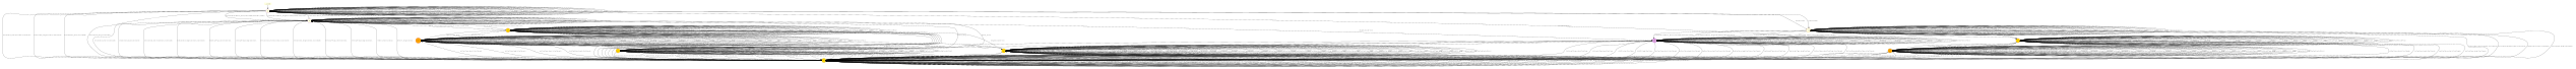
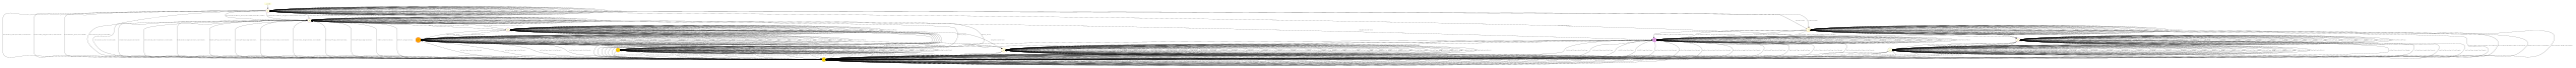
  digraph {
    fontname="IBM Plex Sans"
    node [color=purple fillcolor=lightyellow fontname="IBM Plex Sans" shape=circle style=filled]
    edge [arrowhead=vee fontname="IBM Plex Sans"]
    n1 [label=s0]
    n2 [color=gray40 fillcolor=gold label=s1]
    n3 [label=s2]
-   n4 [fillcolor=gold label=s4]
+   n4 [label=s4]
    n5 [color=darkorange label=s7]
    n6 [fillcolor=gold label=s3]
    n7 [fillcolor=plum label=s5]
-   n8 [fillcolor=gold label=s8]
-   n9 [color=gray40 fillcolor=orange label=s9]
-   n10 [color=darkorange fillcolor=gold label=s6]
+   n8 [label=s8]
+   n9 [color=gray40 label=s9]
+   n10 [color=darkorange label=s6]
    n11 [fillcolor=orange label=s10]
    __start0 [color=darkorange height=0 shape=none width=0]
    n1 -> n1 [arrowhead=box label="initNoFr_short/ "]
    n1 -> n1 [arrowhead=odot label="initNoFr_long/ "]
    n1 -> n1 [arrowhead=odot label="initUnxpFrType_short/ "]
    n1 -> n1 [arrowhead=box label="initUnxpFrType_long/ "]
    n1 -> n1 [label="hndPing_short/ "]
    n1 -> n1 [arrowhead=odot label="hndPing_long/ "]
    n1 -> n1 [arrowhead=box label="hndFin_short/ "]
    n1 -> n1 [arrowhead=box label="hndFin_long/ "]
    n1 -> n1 [arrowhead=odot label="hndNoFr_short/ "]
    n1 -> n1 [label="hndNoFr_long/ "]
    n1 -> n1 [label="hndUnxpFrType_short/ "]
    n1 -> n1 [label="hndUnxpFrType_long/ "]
    n1 -> n1 [label="VldNewConID_short/ "]
    n1 -> n1 [label="VldNewConID_long/ "]
    n1 -> n1 [label="InvldNewConID_short/ "]
    n1 -> n1 [arrowhead=odot label="InvldNewConID_long/ "]
    n1 -> n1 [label="0rttPing_short/ "]
    n1 -> n1 [arrowhead=odot label="0rttPing_long/ "]
    n1 -> n1 [arrowhead=box label="0rttConClose_short/ "]
    n1 -> n1 [label="0rttConClose_long/ "]
    n1 -> n1 [arrowhead=box label="0rttFin_short/ "]
    n1 -> n1 [arrowhead=box label="0rttFin_long/ "]
    n1 -> n1 [arrowhead=odot label="0rttNoFr_short/ "]
    n1 -> n1 [label="0rttNoFr_long/ "]
    n1 -> n1 [arrowhead=box label="0rttUnxpFrType_short/ "]
    n1 -> n1 [arrowhead=box label="0rttUnxpFrType_long/ "]
    n1 -> n1 [arrowhead=odot label="0rttACK_short/ "]
    n1 -> n1 [arrowhead=box label="0rttACK_long/ "]
    n1 -> n1 [arrowhead=odot label="[ChgDestConID-Ori]/ "]
    n1 -> n2 [arrowhead=odot label="initConClose_short/ConClose,<ConClosed> "]
    n1 -> n2 [arrowhead=odot label="initConClose_long/ConClose,<ConClosed> "]
    n1 -> n2 [label="hndConClose_short/<ConClosed> "]
    n1 -> n2 [arrowhead=odot label="hndConClose_long/<ConClosed> "]
    n1 -> n3 [arrowhead=odot label="initCltHello-vldACK_short/initSvrHello,hndEncExt,hndFin, "]
    n1 -> n3 [arrowhead=box label="initCltHello-vldACK_long/initSvrHello,hndEncExt,hndFin, "]
    n1 -> n3 [label="initCltHello-invldACK_short/initSvrHello,hndEncExt,hndFin, "]
    n1 -> n3 [arrowhead=box label="initCltHello-invldACK_long/initSvrHello,hndEncExt,hndFin, "]
    n1 -> n4 [arrowhead=odot label="[RmPadFrmInitPkts]/ "]
    n1 -> n5 [arrowhead=odot label="initPing_short/ "]
    n1 -> n5 [label="initPing_long/ "]
    n2 -> n2 [arrowhead=odot label="initPing_short/<ConClosed> "]
    n2 -> n2 [label="initPing_long/<ConClosed> "]
    n2 -> n2 [label="initConClose_short/<ConClosed> "]
    n2 -> n2 [arrowhead=odot label="initConClose_long/<ConClosed> "]
    n2 -> n2 [arrowhead=odot label="initCltHello-vldACK_short/<ConClosed> "]
    n2 -> n2 [arrowhead=odot label="initCltHello-vldACK_long/<ConClosed> "]
    n2 -> n2 [arrowhead=odot label="initCltHello-invldACK_short/<ConClosed> "]
    n2 -> n2 [label="initCltHello-invldACK_long/<ConClosed> "]
    n2 -> n2 [arrowhead=odot label="initNoFr_short/<ConClosed> "]
    n2 -> n2 [arrowhead=odot label="initNoFr_long/<ConClosed> "]
    n2 -> n2 [arrowhead=box label="initUnxpFrType_short/<ConClosed> "]
    n2 -> n2 [arrowhead=odot label="initUnxpFrType_long/<ConClosed> "]
    n2 -> n2 [label="hndPing_short/<ConClosed> "]
    n2 -> n2 [arrowhead=odot label="hndPing_long/<ConClosed> "]
    n2 -> n2 [label="hndFin_short/<ConClosed> "]
    n2 -> n2 [arrowhead=odot label="hndFin_long/<ConClosed> "]
    n2 -> n2 [arrowhead=box label="hndConClose_short/<ConClosed> "]
    n2 -> n2 [label="hndConClose_long/<ConClosed> "]
    n2 -> n2 [arrowhead=odot label="hndNoFr_short/<ConClosed> "]
    n2 -> n2 [label="hndNoFr_long/<ConClosed> "]
    n2 -> n2 [label="hndUnxpFrType_short/<ConClosed> "]
    n2 -> n2 [label="hndUnxpFrType_long/<ConClosed> "]
    n2 -> n2 [arrowhead=box label="VldNewConID_short/<ConClosed> "]
    n2 -> n2 [arrowhead=box label="VldNewConID_long/<ConClosed> "]
    n2 -> n2 [label="InvldNewConID_short/<ConClosed> "]
    n2 -> n2 [arrowhead=odot label="InvldNewConID_long/<ConClosed> "]
    n2 -> n2 [label="0rttPing_short/<ConClosed> "]
    n2 -> n2 [arrowhead=box label="0rttPing_long/<ConClosed> "]
    n2 -> n2 [arrowhead=box label="0rttConClose_short/<ConClosed> "]
    n2 -> n2 [arrowhead=odot label="0rttConClose_long/<ConClosed> "]
    n2 -> n2 [label="0rttFin_short/<ConClosed> "]
    n2 -> n2 [arrowhead=box label="0rttFin_long/<ConClosed> "]
    n2 -> n2 [arrowhead=odot label="0rttNoFr_short/<ConClosed> "]
    n2 -> n2 [arrowhead=box label="0rttNoFr_long/<ConClosed> "]
    n2 -> n2 [label="0rttUnxpFrType_short/<ConClosed> "]
    n2 -> n2 [arrowhead=odot label="0rttUnxpFrType_long/<ConClosed> "]
    n2 -> n2 [label="0rttACK_short/<ConClosed> "]
    n2 -> n2 [arrowhead=odot label="0rttACK_long/<ConClosed> "]
    n2 -> n2 [label="[ChgDestConID-Ori]/<ConClosed> "]
    n2 -> n2 [arrowhead=odot label="[RmPadFrmInitPkts]/<ConClosed> "]
    n3 -> n2 [arrowhead=odot label="initConClose_short/<ConClosed> "]
    n3 -> n2 [label="initConClose_long/<ConClosed> "]
    n3 -> n2 [arrowhead=box label="hndConClose_short/ConClose,<ConClosed> "]
    n3 -> n2 [label="hndConClose_long/ConClose,<ConClosed> "]
    n3 -> n2 [arrowhead=odot label="hndUnxpFrType_short/ConClose, "]
    n3 -> n2 [label="hndUnxpFrType_long/ConClose, "]
    n3 -> n2 [label="0rttConClose_short/ConClose,<ConClosed> "]
    n3 -> n2 [label="0rttConClose_long/ConClose,<ConClosed> "]
    n3 -> n2 [label="0rttUnxpFrType_short/ConClose, "]
    n3 -> n2 [label="0rttUnxpFrType_long/ConClose, "]
    n3 -> n2 [label="0rttACK_short/ConClose, "]
    n3 -> n2 [arrowhead=box label="0rttACK_long/ConClose, "]
    n3 -> n3 [arrowhead=odot label="initPing_short/ "]
    n3 -> n3 [label="initPing_long/ "]
    n3 -> n3 [arrowhead=box label="initCltHello-vldACK_short/ "]
    n3 -> n3 [label="initCltHello-vldACK_long/ "]
    n3 -> n3 [arrowhead=odot label="initCltHello-invldACK_short/ "]
    n3 -> n3 [arrowhead=box label="initCltHello-invldACK_long/ "]
    n3 -> n3 [arrowhead=odot label="initNoFr_short/ "]
    n3 -> n3 [arrowhead=box label="initNoFr_long/ "]
    n3 -> n3 [arrowhead=box label="initUnxpFrType_short/ "]
    n3 -> n3 [label="initUnxpFrType_long/ "]
    n3 -> n3 [label="hndPing_short/ "]
    n3 -> n3 [arrowhead=box label="hndPing_long/ "]
    n3 -> n3 [arrowhead=box label="hndNoFr_short/ "]
    n3 -> n3 [arrowhead=odot label="hndNoFr_long/ "]
    n3 -> n3 [arrowhead=odot label="VldNewConID_short/ "]
    n3 -> n3 [label="VldNewConID_long/ "]
    n3 -> n3 [arrowhead=odot label="InvldNewConID_short/ "]
    n3 -> n3 [label="InvldNewConID_long/ "]
    n3 -> n3 [arrowhead=box label="0rttPing_short/ "]
    n3 -> n3 [arrowhead=box label="0rttPing_long/ "]
    n3 -> n3 [label="0rttNoFr_short/ "]
    n3 -> n3 [label="0rttNoFr_long/ "]
    n3 -> n3 [arrowhead=box label="[RmPadFrmInitPkts]/ "]
    n3 -> n6 [arrowhead=odot label="0rttFin_short/ "]
    n3 -> n6 [label="0rttFin_long/ "]
    n3 -> n7 [arrowhead=box label="[ChgDestConID-Ori]/ "]
    n3 -> n8 [arrowhead=odot label="hndFin_short/HndshkDone,VldNewConID,,NewSessionTicket "]
    n3 -> n8 [arrowhead=odot label="hndFin_long/HndshkDone,VldNewConID,,NewSessionTicket "]
    n4 -> n2 [arrowhead=box label="initConClose_short/<ConClosed> "]
    n4 -> n2 [arrowhead=odot label="initConClose_long/<ConClosed> "]
    n4 -> n2 [arrowhead=box label="hndConClose_short/<ConClosed> "]
    n4 -> n2 [label="hndConClose_long/<ConClosed> "]
    n4 -> n4 [label="initPing_short/ "]
    n4 -> n4 [arrowhead=box label="initPing_long/ "]
    n4 -> n4 [arrowhead=box label="initNoFr_short/ "]
    n4 -> n4 [arrowhead=odot label="initNoFr_long/ "]
    n4 -> n4 [label="initUnxpFrType_short/ "]
    n4 -> n4 [label="initUnxpFrType_long/ "]
    n4 -> n4 [label="hndPing_short/ "]
    n4 -> n4 [label="hndPing_long/ "]
    n4 -> n4 [arrowhead=odot label="hndFin_short/ "]
    n4 -> n4 [arrowhead=odot label="hndFin_long/ "]
    n4 -> n4 [label="hndNoFr_short/ "]
    n4 -> n4 [label="hndNoFr_long/ "]
    n4 -> n4 [arrowhead=box label="hndUnxpFrType_short/ "]
    n4 -> n4 [arrowhead=box label="hndUnxpFrType_long/ "]
    n4 -> n4 [arrowhead=odot label="VldNewConID_short/ "]
    n4 -> n4 [label="VldNewConID_long/ "]
    n4 -> n4 [arrowhead=odot label="InvldNewConID_short/ "]
    n4 -> n4 [arrowhead=box label="InvldNewConID_long/ "]
    n4 -> n4 [arrowhead=odot label="0rttPing_short/ "]
    n4 -> n4 [arrowhead=box label="0rttPing_long/ "]
    n4 -> n4 [label="0rttConClose_short/ "]
    n4 -> n4 [arrowhead=box label="0rttConClose_long/ "]
    n4 -> n4 [label="0rttFin_short/ "]
    n4 -> n4 [label="0rttFin_long/ "]
    n4 -> n4 [arrowhead=odot label="0rttNoFr_short/ "]
    n4 -> n4 [arrowhead=box label="0rttNoFr_long/ "]
    n4 -> n4 [arrowhead=box label="0rttUnxpFrType_short/ "]
    n4 -> n4 [label="0rttUnxpFrType_long/ "]
    n4 -> n4 [arrowhead=box label="0rttACK_short/ "]
    n4 -> n4 [arrowhead=odot label="0rttACK_long/ "]
    n4 -> n4 [label="[ChgDestConID-Ori]/ "]
    n4 -> n4 [arrowhead=box label="[RmPadFrmInitPkts]/ "]
    n4 -> n9 [label="initCltHello-vldACK_short/ "]
    n4 -> n9 [label="initCltHello-vldACK_long/ "]
    n4 -> n9 [label="initCltHello-invldACK_short/ "]
    n4 -> n9 [arrowhead=box label="initCltHello-invldACK_long/ "]
    n5 -> n2 [arrowhead=odot label="initConClose_short/ConClose,<ConClosed> "]
    n5 -> n2 [label="initConClose_long/ConClose,<ConClosed> "]
    n5 -> n2 [label="hndConClose_short/<ConClosed> "]
    n5 -> n2 [arrowhead=odot label="hndConClose_long/<ConClosed> "]
    n5 -> n4 [arrowhead=box label="[RmPadFrmInitPkts]/ "]
    n5 -> n5 [label="initPing_short/ "]
    n5 -> n5 [label="initPing_long/ "]
    n5 -> n5 [arrowhead=box label="initNoFr_short/ "]
    n5 -> n5 [label="initNoFr_long/ "]
    n5 -> n5 [label="initUnxpFrType_short/ "]
    n5 -> n5 [arrowhead=odot label="initUnxpFrType_long/ "]
    n5 -> n5 [arrowhead=box label="hndPing_short/ "]
    n5 -> n5 [arrowhead=odot label="hndPing_long/ "]
    n5 -> n5 [arrowhead=box label="hndFin_short/ "]
    n5 -> n5 [arrowhead=box label="hndFin_long/ "]
    n5 -> n5 [arrowhead=odot label="hndNoFr_short/ "]
    n5 -> n5 [arrowhead=odot label="hndNoFr_long/ "]
    n5 -> n5 [arrowhead=odot label="hndUnxpFrType_short/ "]
    n5 -> n5 [arrowhead=box label="hndUnxpFrType_long/ "]
    n5 -> n5 [label="VldNewConID_short/ "]
    n5 -> n5 [arrowhead=odot label="VldNewConID_long/ "]
    n5 -> n5 [label="InvldNewConID_short/ "]
    n5 -> n5 [arrowhead=odot label="InvldNewConID_long/ "]
    n5 -> n5 [arrowhead=odot label="0rttPing_short/ "]
    n5 -> n5 [label="0rttPing_long/ "]
    n5 -> n5 [arrowhead=box label="0rttConClose_short/ "]
    n5 -> n5 [label="0rttConClose_long/ "]
    n5 -> n5 [arrowhead=odot label="0rttFin_short/ "]
    n5 -> n5 [arrowhead=box label="0rttFin_long/ "]
    n5 -> n5 [label="0rttNoFr_short/ "]
    n5 -> n5 [arrowhead=odot label="0rttNoFr_long/ "]
    n5 -> n5 [arrowhead=odot label="0rttUnxpFrType_short/ "]
    n5 -> n5 [label="0rttUnxpFrType_long/ "]
    n5 -> n5 [arrowhead=box label="0rttACK_short/ "]
    n5 -> n5 [arrowhead=box label="0rttACK_long/ "]
    n5 -> n5 [arrowhead=box label="[ChgDestConID-Ori]/ "]
    n5 -> n7 [label="initCltHello-vldACK_short/initSvrHello,hndEncExt,hndFin, "]
    n5 -> n7 [label="initCltHello-vldACK_long/initSvrHello,hndEncExt,hndFin, "]
    n5 -> n7 [label="initCltHello-invldACK_short/initSvrHello,hndEncExt,hndFin, "]
    n5 -> n7 [label="initCltHello-invldACK_long/initSvrHello,hndEncExt,hndFin, "]
    n6 -> n2 [arrowhead=odot label="initConClose_short/<ConClosed> "]
    n6 -> n2 [arrowhead=box label="initConClose_long/<ConClosed> "]
    n6 -> n2 [label="hndFin_short/ConClose, "]
    n6 -> n2 [arrowhead=odot label="hndFin_long/ConClose, "]
    n6 -> n2 [arrowhead=odot label="hndConClose_short/ConClose,<ConClosed> "]
    n6 -> n2 [label="hndConClose_long/ConClose,<ConClosed> "]
    n6 -> n2 [arrowhead=odot label="hndUnxpFrType_short/ConClose, "]
    n6 -> n2 [label="hndUnxpFrType_long/ConClose, "]
    n6 -> n2 [arrowhead=odot label="0rttConClose_short/ConClose,<ConClosed> "]
    n6 -> n2 [arrowhead=odot label="0rttConClose_long/ConClose,<ConClosed> "]
    n6 -> n2 [label="0rttUnxpFrType_short/ConClose, "]
    n6 -> n2 [label="0rttUnxpFrType_long/ConClose, "]
    n6 -> n2 [arrowhead=odot label="0rttACK_short/ConClose, "]
    n6 -> n2 [arrowhead=box label="0rttACK_long/ConClose, "]
    n6 -> n6 [arrowhead=odot label="initPing_short/ "]
    n6 -> n6 [arrowhead=box label="initPing_long/ "]
    n6 -> n6 [arrowhead=box label="initCltHello-vldACK_short/ "]
    n6 -> n6 [arrowhead=odot label="initCltHello-vldACK_long/ "]
    n6 -> n6 [arrowhead=box label="initCltHello-invldACK_short/ "]
    n6 -> n6 [arrowhead=box label="initCltHello-invldACK_long/ "]
    n6 -> n6 [label="initNoFr_short/ "]
    n6 -> n6 [arrowhead=odot label="initNoFr_long/ "]
    n6 -> n6 [label="initUnxpFrType_short/ "]
    n6 -> n6 [label="initUnxpFrType_long/ "]
    n6 -> n6 [label="hndPing_short/ "]
    n6 -> n6 [arrowhead=box label="hndPing_long/ "]
    n6 -> n6 [arrowhead=odot label="hndNoFr_short/ "]
    n6 -> n6 [arrowhead=box label="hndNoFr_long/ "]
    n6 -> n6 [arrowhead=box label="VldNewConID_short/ "]
    n6 -> n6 [label="VldNewConID_long/ "]
    n6 -> n6 [label="InvldNewConID_short/ "]
    n6 -> n6 [label="InvldNewConID_long/ "]
    n6 -> n6 [arrowhead=box label="0rttPing_short/ "]
    n6 -> n6 [arrowhead=odot label="0rttPing_long/ "]
    n6 -> n6 [arrowhead=box label="0rttFin_short/ "]
    n6 -> n6 [label="0rttFin_long/ "]
    n6 -> n6 [arrowhead=odot label="0rttNoFr_short/ "]
    n6 -> n6 [arrowhead=odot label="0rttNoFr_long/ "]
    n6 -> n6 [arrowhead=box label="[ChgDestConID-Ori]/ "]
    n6 -> n6 [arrowhead=box label="[RmPadFrmInitPkts]/ "]
    n7 -> n2 [arrowhead=odot label="initConClose_short/<ConClosed> "]
    n7 -> n2 [arrowhead=box label="initConClose_long/<ConClosed> "]
    n7 -> n2 [arrowhead=box label="hndConClose_short/ConClose,<ConClosed> "]
    n7 -> n2 [label="hndConClose_long/ConClose,<ConClosed> "]
    n7 -> n2 [label="hndUnxpFrType_short/ConClose, "]
    n7 -> n2 [arrowhead=box label="hndUnxpFrType_long/ConClose, "]
    n7 -> n2 [label="0rttConClose_short/ConClose,<ConClosed> "]
    n7 -> n2 [label="0rttConClose_long/ConClose,<ConClosed> "]
    n7 -> n2 [arrowhead=box label="0rttUnxpFrType_short/ConClose, "]
    n7 -> n2 [arrowhead=odot label="0rttUnxpFrType_long/ConClose, "]
    n7 -> n2 [arrowhead=box label="0rttACK_short/ConClose, "]
    n7 -> n2 [arrowhead=odot label="0rttACK_long/ConClose, "]
    n7 -> n6 [arrowhead=box label="0rttFin_short/ "]
    n7 -> n6 [arrowhead=odot label="0rttFin_long/ "]
    n7 -> n7 [arrowhead=box label="initPing_short/ "]
    n7 -> n7 [arrowhead=box label="initPing_long/ "]
    n7 -> n7 [label="initCltHello-vldACK_short/ "]
    n7 -> n7 [label="initCltHello-vldACK_long/ "]
    n7 -> n7 [arrowhead=odot label="initCltHello-invldACK_short/ "]
    n7 -> n7 [arrowhead=box label="initCltHello-invldACK_long/ "]
    n7 -> n7 [label="initNoFr_short/ "]
    n7 -> n7 [label="initNoFr_long/ "]
    n7 -> n7 [label="initUnxpFrType_short/ "]
    n7 -> n7 [label="initUnxpFrType_long/ "]
    n7 -> n7 [label="hndPing_short/ "]
    n7 -> n7 [arrowhead=odot label="hndPing_long/ "]
    n7 -> n7 [label="hndNoFr_short/ "]
    n7 -> n7 [arrowhead=box label="hndNoFr_long/ "]
    n7 -> n7 [label="VldNewConID_short/ "]
    n7 -> n7 [label="VldNewConID_long/ "]
    n7 -> n7 [arrowhead=odot label="InvldNewConID_short/ "]
    n7 -> n7 [arrowhead=box label="InvldNewConID_long/ "]
    n7 -> n7 [label="0rttPing_short/ "]
    n7 -> n7 [arrowhead=odot label="0rttPing_long/ "]
    n7 -> n7 [label="0rttNoFr_short/ "]
    n7 -> n7 [label="0rttNoFr_long/ "]
    n7 -> n7 [label="[ChgDestConID-Ori]/ "]
    n7 -> n7 [arrowhead=box label="[RmPadFrmInitPkts]/ "]
    n7 -> n10 [arrowhead=box label="hndFin_short/HndshkDone,VldNewConID,,NewSessionTicket "]
    n7 -> n10 [label="hndFin_long/HndshkDone,VldNewConID,,NewSessionTicket "]
    n8 -> n2 [label="initConClose_short/<ConClosed> "]
    n8 -> n2 [arrowhead=odot label="initConClose_long/<ConClosed> "]
    n8 -> n2 [arrowhead=odot label="hndConClose_short/<ConClosed> "]
    n8 -> n2 [label="hndConClose_long/<ConClosed> "]
    n8 -> n2 [arrowhead=odot label="InvldNewConID_short/ConClose, "]
    n8 -> n2 [arrowhead=odot label="InvldNewConID_long/ConClose, "]
    n8 -> n8 [arrowhead=odot label="initPing_short/ "]
    n8 -> n8 [arrowhead=box label="initPing_long/ "]
    n8 -> n8 [arrowhead=box label="initCltHello-vldACK_short/ "]
    n8 -> n8 [arrowhead=odot label="initCltHello-vldACK_long/ "]
    n8 -> n8 [arrowhead=odot label="initCltHello-invldACK_short/ "]
    n8 -> n8 [label="initCltHello-invldACK_long/ "]
    n8 -> n8 [arrowhead=odot label="initNoFr_short/ "]
    n8 -> n8 [arrowhead=box label="initNoFr_long/ "]
    n8 -> n8 [arrowhead=box label="initUnxpFrType_short/ "]
    n8 -> n8 [arrowhead=box label="initUnxpFrType_long/ "]
    n8 -> n8 [arrowhead=odot label="hndPing_short/ "]
    n8 -> n8 [arrowhead=box label="hndPing_long/ "]
    n8 -> n8 [arrowhead=odot label="hndFin_short/ "]
    n8 -> n8 [arrowhead=box label="hndFin_long/ "]
    n8 -> n8 [arrowhead=odot label="hndNoFr_short/ "]
    n8 -> n8 [label="hndNoFr_long/ "]
    n8 -> n8 [arrowhead=odot label="hndUnxpFrType_short/ "]
    n8 -> n8 [arrowhead=odot label="hndUnxpFrType_long/ "]
    n8 -> n8 [arrowhead=box label="0rttPing_short/ "]
    n8 -> n8 [label="0rttPing_long/ "]
    n8 -> n8 [arrowhead=odot label="0rttConClose_short/ "]
    n8 -> n8 [label="0rttConClose_long/ "]
    n8 -> n8 [arrowhead=odot label="0rttFin_short/ "]
    n8 -> n8 [label="0rttFin_long/ "]
    n8 -> n8 [label="0rttNoFr_short/ "]
    n8 -> n8 [arrowhead=odot label="0rttNoFr_long/ "]
    n8 -> n8 [arrowhead=odot label="0rttUnxpFrType_short/ "]
    n8 -> n8 [arrowhead=odot label="0rttUnxpFrType_long/ "]
    n8 -> n8 [label="0rttACK_short/ "]
    n8 -> n8 [arrowhead=box label="0rttACK_long/ "]
    n8 -> n8 [label="[RmPadFrmInitPkts]/ "]
    n8 -> n10 [arrowhead=odot label="[ChgDestConID-Ori]/ "]
    n8 -> n11 [label="VldNewConID_short/ "]
    n8 -> n11 [arrowhead=odot label="VldNewConID_long/ "]
    n9 -> n2 [arrowhead=box label="initConClose_short/<ConClosed> "]
    n9 -> n2 [arrowhead=box label="initConClose_long/<ConClosed> "]
    n9 -> n2 [arrowhead=box label="hndConClose_short/<ConClosed> "]
    n9 -> n2 [label="hndConClose_long/<ConClosed> "]
    n9 -> n2 [label="0rttConClose_short/<ConClosed> "]
    n9 -> n2 [label="0rttConClose_long/<ConClosed> "]
    n9 -> n9 [arrowhead=odot label="initPing_short/ "]
    n9 -> n9 [label="initPing_long/ "]
    n9 -> n9 [arrowhead=odot label="initCltHello-vldACK_short/ "]
    n9 -> n9 [arrowhead=box label="initCltHello-vldACK_long/ "]
    n9 -> n9 [arrowhead=odot label="initCltHello-invldACK_short/ "]
    n9 -> n9 [label="initCltHello-invldACK_long/ "]
    n9 -> n9 [arrowhead=box label="initNoFr_short/ "]
    n9 -> n9 [label="initNoFr_long/ "]
    n9 -> n9 [arrowhead=odot label="initUnxpFrType_short/ "]
    n9 -> n9 [arrowhead=box label="initUnxpFrType_long/ "]
    n9 -> n9 [label="hndPing_short/ "]
    n9 -> n9 [label="hndPing_long/ "]
    n9 -> n9 [label="hndFin_short/ "]
    n9 -> n9 [label="hndFin_long/ "]
    n9 -> n9 [label="hndNoFr_short/ "]
    n9 -> n9 [label="hndNoFr_long/ "]
    n9 -> n9 [label="hndUnxpFrType_short/ "]
    n9 -> n9 [arrowhead=box label="hndUnxpFrType_long/ "]
    n9 -> n9 [arrowhead=odot label="VldNewConID_short/ "]
    n9 -> n9 [label="VldNewConID_long/ "]
    n9 -> n9 [label="InvldNewConID_short/ "]
    n9 -> n9 [label="InvldNewConID_long/ "]
    n9 -> n9 [arrowhead=box label="0rttPing_short/ "]
    n9 -> n9 [arrowhead=box label="0rttPing_long/ "]
    n9 -> n9 [arrowhead=odot label="0rttFin_short/ "]
    n9 -> n9 [arrowhead=odot label="0rttFin_long/ "]
    n9 -> n9 [label="0rttNoFr_short/ "]
    n9 -> n9 [label="0rttNoFr_long/ "]
    n9 -> n9 [arrowhead=odot label="0rttUnxpFrType_short/ "]
    n9 -> n9 [label="0rttUnxpFrType_long/ "]
    n9 -> n9 [arrowhead=odot label="0rttACK_short/ "]
    n9 -> n9 [label="0rttACK_long/ "]
    n9 -> n9 [label="[ChgDestConID-Ori]/ "]
    n9 -> n9 [arrowhead=box label="[RmPadFrmInitPkts]/ "]
    n10 -> n2 [arrowhead=box label="hndConClose_short/<ConClosed> "]
    n10 -> n2 [label="hndConClose_long/<ConClosed> "]
    n10 -> n10 [arrowhead=odot label="initPing_short/ "]
    n10 -> n10 [label="initPing_long/ "]
    n10 -> n10 [arrowhead=box label="initConClose_short/ "]
    n10 -> n10 [arrowhead=box label="initConClose_long/ "]
    n10 -> n10 [arrowhead=box label="initCltHello-vldACK_short/ "]
    n10 -> n10 [arrowhead=box label="initCltHello-vldACK_long/ "]
    n10 -> n10 [arrowhead=box label="initCltHello-invldACK_short/ "]
    n10 -> n10 [arrowhead=odot label="initCltHello-invldACK_long/ "]
    n10 -> n10 [arrowhead=box label="initNoFr_short/ "]
    n10 -> n10 [arrowhead=odot label="initNoFr_long/ "]
    n10 -> n10 [arrowhead=box label="initUnxpFrType_short/ "]
    n10 -> n10 [label="initUnxpFrType_long/ "]
    n10 -> n10 [arrowhead=box label="hndPing_short/ "]
    n10 -> n10 [arrowhead=odot label="hndPing_long/ "]
    n10 -> n10 [arrowhead=box label="hndFin_short/ "]
    n10 -> n10 [arrowhead=box label="hndFin_long/ "]
    n10 -> n10 [arrowhead=box label="hndNoFr_short/ "]
    n10 -> n10 [arrowhead=box label="hndNoFr_long/ "]
    n10 -> n10 [arrowhead=box label="hndUnxpFrType_short/ "]
    n10 -> n10 [arrowhead=box label="hndUnxpFrType_long/ "]
    n10 -> n10 [arrowhead=odot label="VldNewConID_short/ "]
    n10 -> n10 [arrowhead=odot label="VldNewConID_long/ "]
    n10 -> n10 [arrowhead=box label="InvldNewConID_short/ "]
    n10 -> n10 [arrowhead=box label="InvldNewConID_long/ "]
    n10 -> n10 [arrowhead=odot label="0rttPing_short/ "]
    n10 -> n10 [label="0rttPing_long/ "]
    n10 -> n10 [arrowhead=odot label="0rttConClose_short/ "]
    n10 -> n10 [arrowhead=box label="0rttConClose_long/ "]
    n10 -> n10 [label="0rttFin_short/ "]
    n10 -> n10 [arrowhead=box label="0rttFin_long/ "]
    n10 -> n10 [label="0rttNoFr_short/ "]
    n10 -> n10 [label="0rttNoFr_long/ "]
    n10 -> n10 [arrowhead=box label="0rttUnxpFrType_short/ "]
    n10 -> n10 [label="0rttUnxpFrType_long/ "]
    n10 -> n10 [arrowhead=box label="0rttACK_short/ "]
    n10 -> n10 [arrowhead=box label="0rttACK_long/ "]
    n10 -> n10 [label="[ChgDestConID-Ori]/ "]
    n10 -> n10 [arrowhead=box label="[RmPadFrmInitPkts]/ "]
    n11 -> n2 [arrowhead=box label="initConClose_short/<ConClosed> "]
    n11 -> n2 [label="initConClose_long/<ConClosed> "]
    n11 -> n2 [label="hndConClose_short/<ConClosed> "]
    n11 -> n2 [arrowhead=odot label="hndConClose_long/<ConClosed> "]
    n11 -> n10 [arrowhead=box label="[ChgDestConID-Ori]/ "]
    n11 -> n11 [arrowhead=odot label="initPing_short/ "]
    n11 -> n11 [arrowhead=odot label="initPing_long/ "]
    n11 -> n11 [arrowhead=odot label="initCltHello-vldACK_short/ "]
    n11 -> n11 [arrowhead=odot label="initCltHello-vldACK_long/ "]
    n11 -> n11 [arrowhead=box label="initCltHello-invldACK_short/ "]
    n11 -> n11 [label="initCltHello-invldACK_long/ "]
    n11 -> n11 [arrowhead=box label="initNoFr_short/ "]
    n11 -> n11 [label="initNoFr_long/ "]
    n11 -> n11 [label="initUnxpFrType_short/ "]
    n11 -> n11 [label="initUnxpFrType_long/ "]
    n11 -> n11 [label="hndPing_short/ "]
    n11 -> n11 [arrowhead=odot label="hndPing_long/ "]
    n11 -> n11 [label="hndFin_short/ "]
    n11 -> n11 [label="hndFin_long/ "]
    n11 -> n11 [arrowhead=box label="hndNoFr_short/ "]
    n11 -> n11 [label="hndNoFr_long/ "]
    n11 -> n11 [label="hndUnxpFrType_short/ "]
    n11 -> n11 [arrowhead=box label="hndUnxpFrType_long/ "]
    n11 -> n11 [arrowhead=box label="VldNewConID_short/ "]
    n11 -> n11 [arrowhead=box label="VldNewConID_long/ "]
    n11 -> n11 [arrowhead=box label="InvldNewConID_short/ "]
    n11 -> n11 [arrowhead=odot label="InvldNewConID_long/ "]
    n11 -> n11 [arrowhead=box label="0rttPing_short/ "]
    n11 -> n11 [arrowhead=odot label="0rttPing_long/ "]
    n11 -> n11 [arrowhead=box label="0rttConClose_short/ "]
    n11 -> n11 [label="0rttConClose_long/ "]
    n11 -> n11 [arrowhead=box label="0rttFin_short/ "]
    n11 -> n11 [label="0rttFin_long/ "]
    n11 -> n11 [arrowhead=box label="0rttNoFr_short/ "]
    n11 -> n11 [label="0rttNoFr_long/ "]
    n11 -> n11 [arrowhead=odot label="0rttUnxpFrType_short/ "]
    n11 -> n11 [label="0rttUnxpFrType_long/ "]
    n11 -> n11 [label="0rttACK_short/ "]
    n11 -> n11 [arrowhead=box label="0rttACK_long/ "]
    n11 -> n11 [arrowhead=odot label="[RmPadFrmInitPkts]/ "]
    __start0 -> n1
  }
